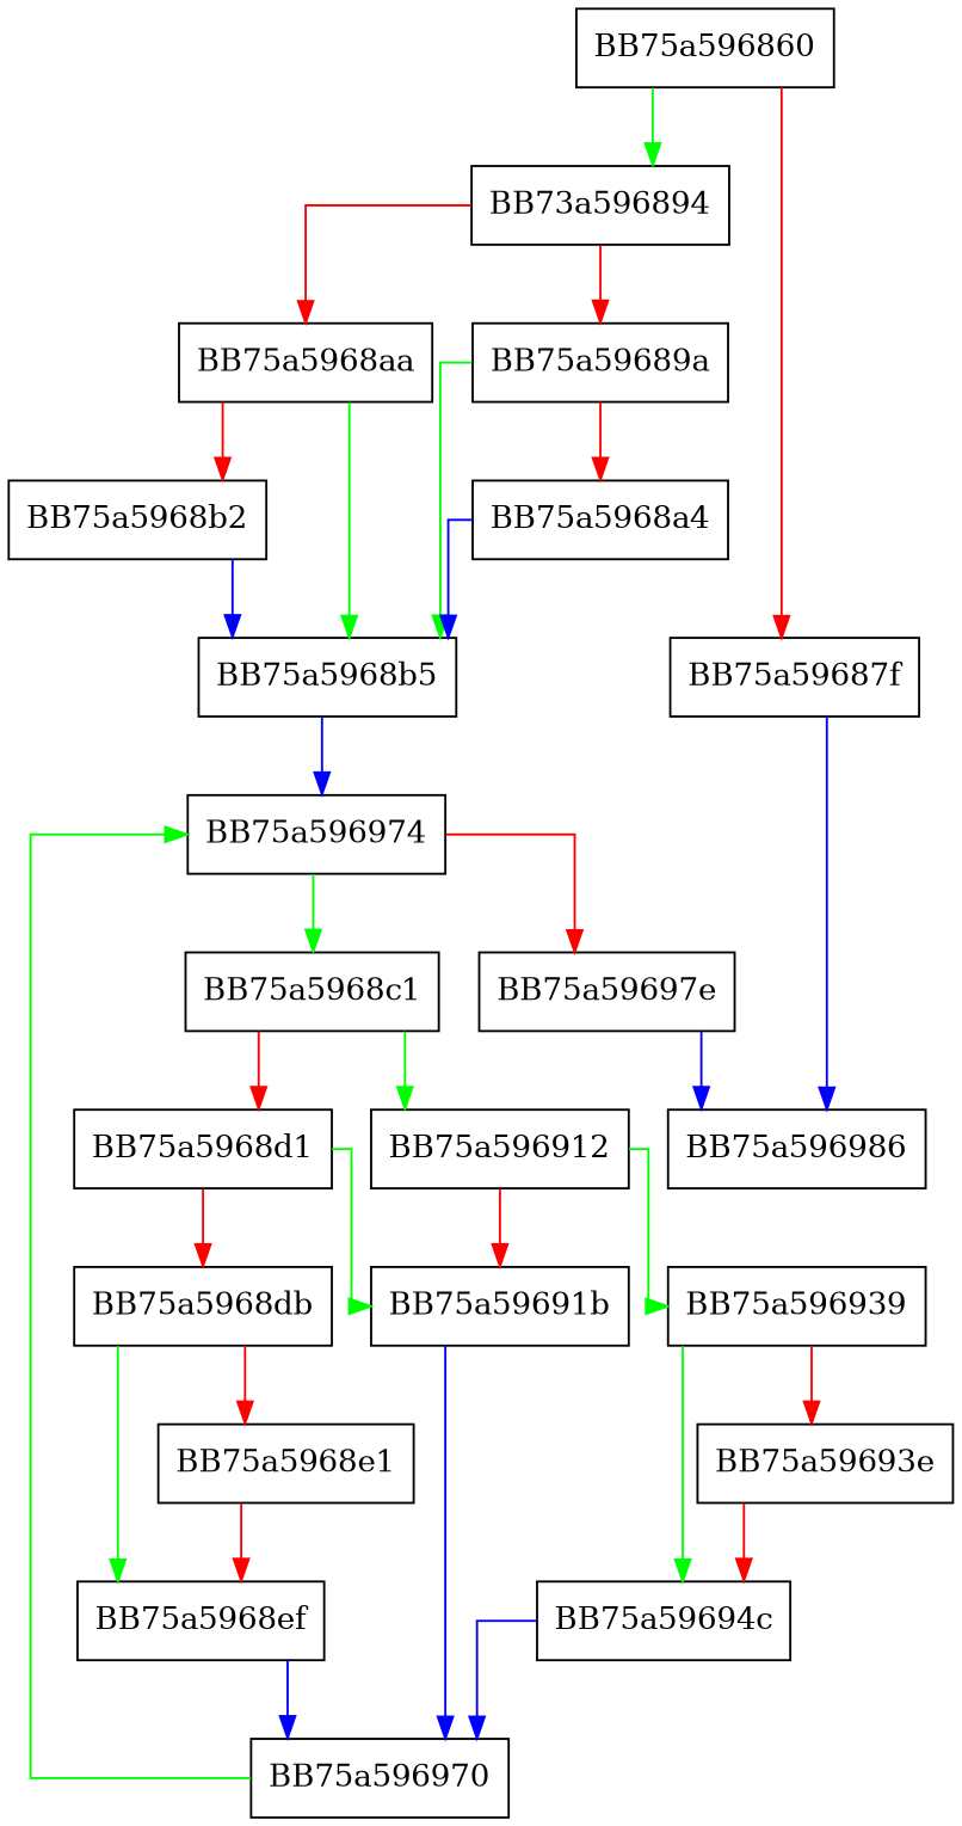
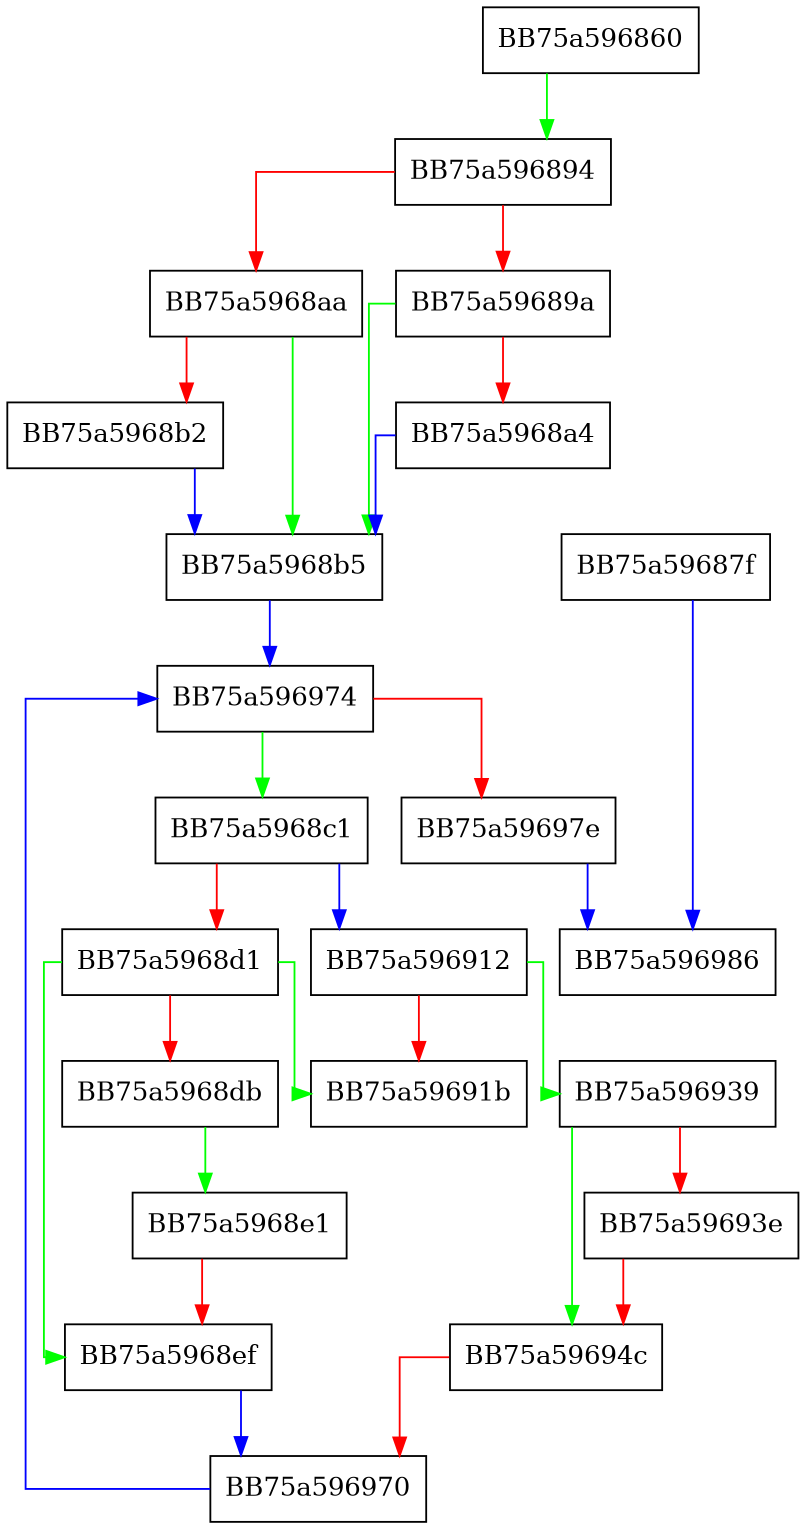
  digraph {
    splines=ortho
    node [shape=box]
    edge [color=red]
    BB75a596860
-   BB75a596894 [label=BB73a596894]
+   BB75a596894
    BB75a59687f
    BB75a5968aa
    BB75a59689a
    BB75a596986
    BB75a5968b5
    BB75a5968b2
    BB75a5968a4
    BB75a596974
    BB75a5968c1
    BB75a59697e
    n13 [label=BB75a596912]
    BB75a5968d1
    BB75a59691b
    BB75a596939
    BB75a5968db
    BB75a596970
    BB75a59694c
    BB75a59693e
    BB75a5968ef
    BB75a5968e1
    BB75a596860 -> BB75a596894 [color=green]
-   BB75a596860 -> BB75a59687f
    BB75a596894 -> BB75a5968aa
    BB75a596894 -> BB75a59689a
    BB75a59687f -> BB75a596986 [color=blue]
    BB75a5968aa -> BB75a5968b5 [color=green]
    BB75a5968aa -> BB75a5968b2
    BB75a59689a -> BB75a5968b5 [color=green]
    BB75a59689a -> BB75a5968a4
    BB75a5968b5 -> BB75a596974 [color=blue]
    BB75a5968b2 -> BB75a5968b5 [color=blue]
    BB75a5968a4 -> BB75a5968b5 [color=blue]
    BB75a596974 -> BB75a5968c1 [color=green]
    BB75a596974 -> BB75a59697e
-   BB75a5968c1 -> n13 [color=green]
+   BB75a5968c1 -> n13 [color=blue]
    BB75a5968c1 -> BB75a5968d1
    BB75a59697e -> BB75a596986 [color=blue]
    n13 -> BB75a59691b
    n13 -> BB75a596939 [color=green]
    BB75a5968d1 -> BB75a59691b [color=green]
    BB75a5968d1 -> BB75a5968db
-   BB75a59691b -> BB75a596970 [color=blue]
    BB75a596939 -> BB75a59694c [color=green]
    BB75a596939 -> BB75a59693e
-   BB75a5968db -> BB75a5968ef [color=green]
-   BB75a5968db -> BB75a5968e1
-   BB75a596970 -> BB75a596974 [color=green]
-   BB75a59694c -> BB75a596970 [color=blue]
+   BB75a5968d1 -> BB75a5968ef [color=green]
+   BB75a5968db -> BB75a5968e1 [color=green]
+   BB75a596970 -> BB75a596974 [color=blue]
+   BB75a59694c -> BB75a596970
    BB75a59693e -> BB75a59694c
    BB75a5968ef -> BB75a596970 [color=blue]
    BB75a5968e1 -> BB75a5968ef
  }
